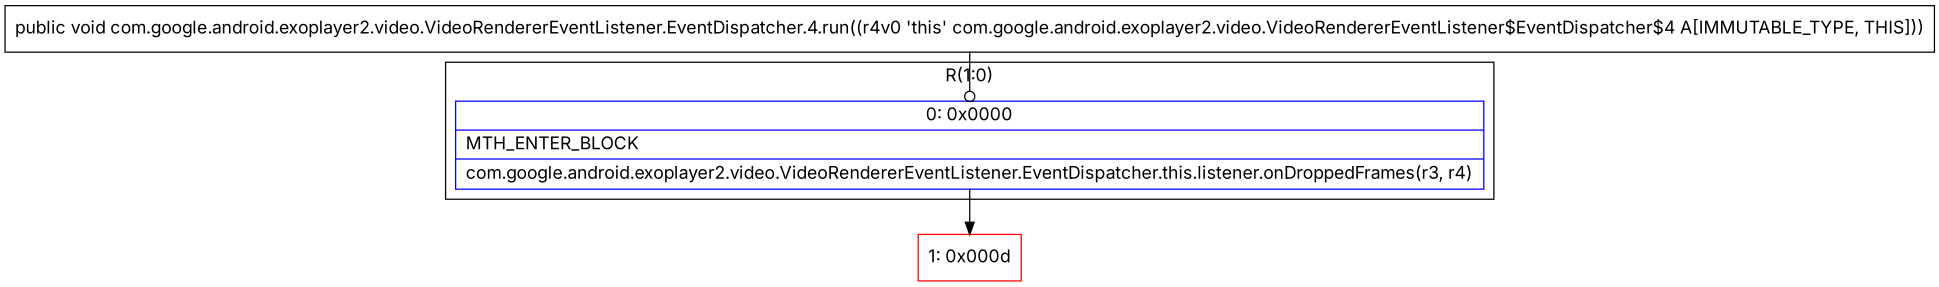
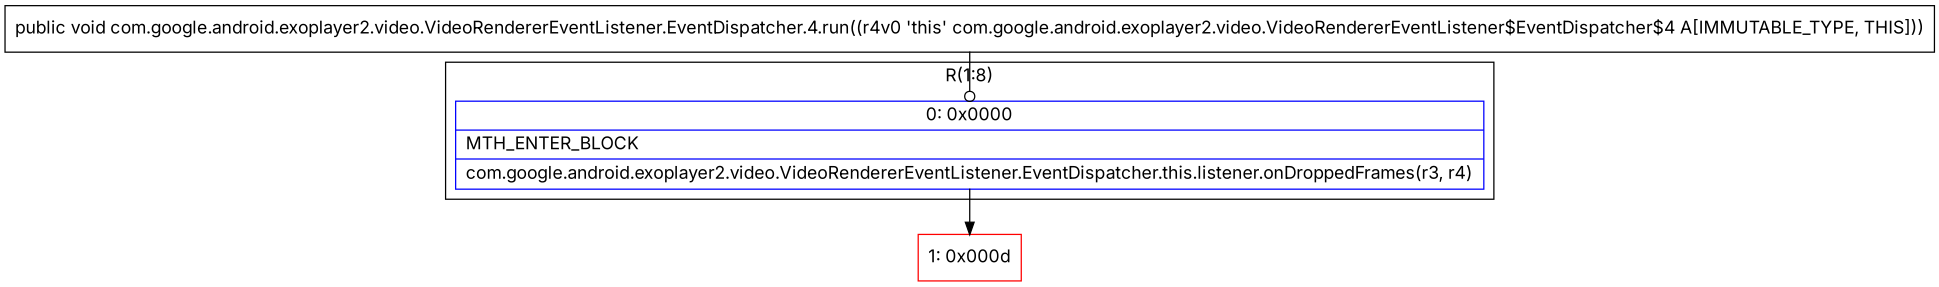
  digraph {
    fontname=Inter
    node [shape=record fontname=Inter]
    edge [fontname=Inter]
    n1 [color=blue label="{0\:\ 0x0000|MTH_ENTER_BLOCK\l|com.google.android.exoplayer2.video.VideoRendererEventListener.EventDispatcher.this.listener.onDroppedFrames(r3, r4)\l}"]
    n2 [color=red label="{1\:\ 0x000d}"]
    n3 [label="{public void com.google.android.exoplayer2.video.VideoRendererEventListener.EventDispatcher.4.run((r4v0 'this' com.google.android.exoplayer2.video.VideoRendererEventListener$EventDispatcher$4 A[IMMUTABLE_TYPE, THIS])) }"]
    subgraph cluster_1 {
-     label="R(1:0)"
+     label="R(1:8)"
      n1
    }
    n1 -> n2 [arrowhead=normal]
    n3 -> n1 [arrowhead=odot]
  }
